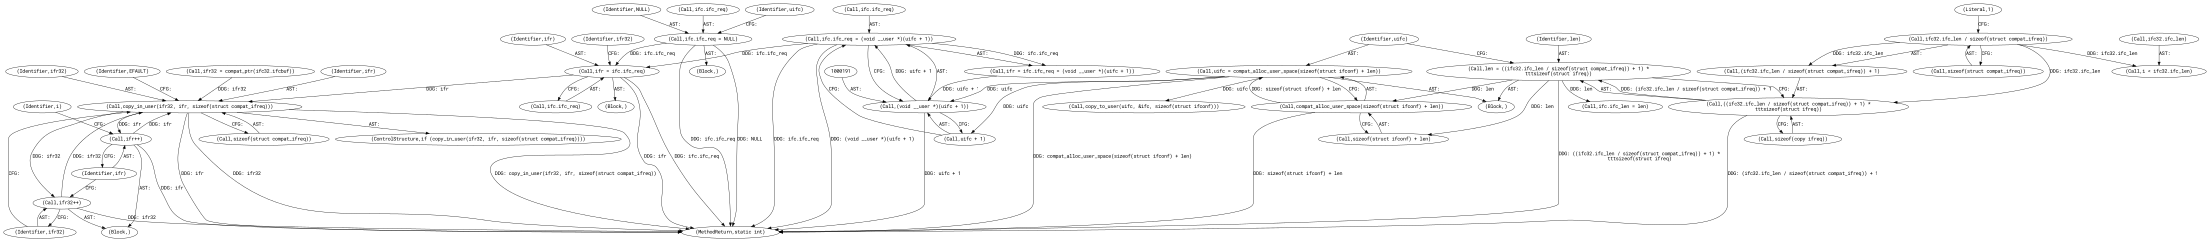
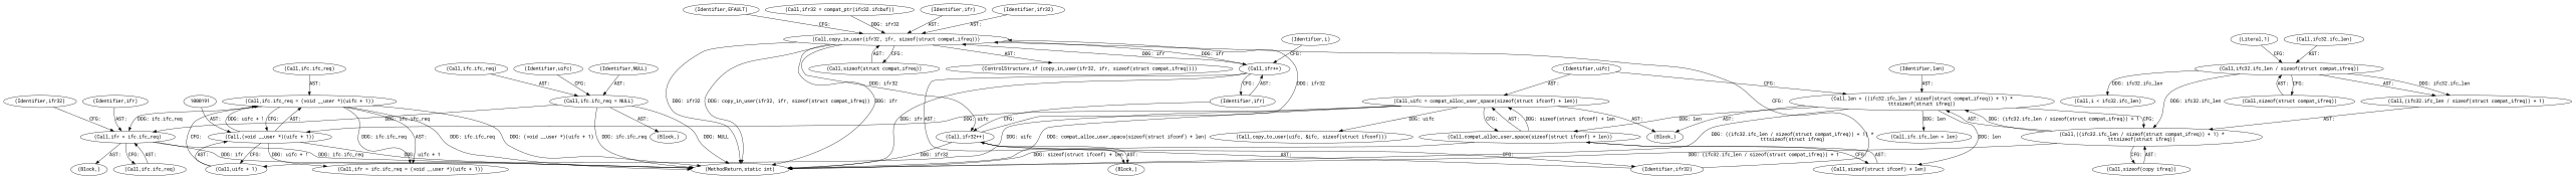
  digraph {
    fontname="Roboto Mono"
    node [fontname="Roboto Mono"]
    edge [fontname="Roboto Mono"]
    n1 [label="(Call,ifr = ifc.ifc_req)"]
    n2 [label="(Call,copy_in_user(ifr32, ifr, sizeof(struct compat_ifreq)))"]
    n3 [label="(MethodReturn,static int)"]
    n4 [label="(Call,ifc.ifc_req)"]
    n5 [label="(Block,)"]
    n6 [label="(Call,ifr32++)"]
    n7 [label="(Call,ifr++)"]
    n8 [label="(Call,sizeof(struct compat_ifreq))"]
    n9 [label="(ControlStructure,if (copy_in_user(ifr32, ifr, sizeof(struct compat_ifreq))))"]
    n10 [label="(Call,ifc.ifc_req = (void __user *)(uifc + 1))"]
    n11 [label="(Call,(void __user *)(uifc + 1))"]
    n12 [label="(Call,ifr = ifc.ifc_req = (void __user *)(uifc + 1))"]
    n13 [label="(Call,uifc + 1)"]
    n14 [label="(Call,uifc = compat_alloc_user_space(sizeof(struct ifconf) + len))"]
    n15 [label="(Call,compat_alloc_user_space(sizeof(struct ifconf) + len))"]
    n16 [label="(Block,)"]
    n17 [label="(Call,copy_to_user(uifc, &ifc, sizeof(struct ifconf)))"]
    n18 [label="(Call,sizeof(struct ifconf) + len)"]
    n19 [label="(Call,len = ((ifc32.ifc_len / sizeof(struct compat_ifreq)) + 1) *\n\t\t\tsizeof(struct ifreq))"]
    n20 [label="(Call,((ifc32.ifc_len / sizeof(struct compat_ifreq)) + 1) *\n\t\t\tsizeof(struct ifreq))"]
    n21 [label="(Call,ifc.ifc_len = len)"]
    n22 [label="(Call,sizeof(copy ifreq))"]
    n23 [label="(Call,ifc32.ifc_len / sizeof(struct compat_ifreq))"]
    n24 [label="(Call,sizeof(struct compat_ifreq))"]
    n25 [label="(Call,i < ifc32.ifc_len)"]
    n26 [label="(Call,(ifc32.ifc_len / sizeof(struct compat_ifreq)) + 1)"]
    n27 [label="(Call,ifc.ifc_req = NULL)"]
    n28 [label="(Block,)"]
    n29 [label="(Identifier,NULL)"]
    n30 [label="(Block,)"]
    n31 [label="(Identifier,ifr32)"]
    n32 [label="(Identifier,ifr)"]
    n33 [label="(Call,ifc.ifc_req)"]
    n34 [label="(Literal,1)"]
    n35 [label="(Identifier,ifr32)"]
    n36 [label="(Identifier,uifc)"]
    n37 [label="(Call,ifc32.ifc_len)"]
    n38 [label="(Identifier,EFAULT)"]
    n39 [label="(Identifier,len)"]
    n40 [label="(Call,ifr32 = compat_ptr(ifc32.ifcbuf))"]
    n41 [label="(Identifier,i)"]
    n42 [label="(Identifier,ifr)"]
    n43 [label="(Identifier,ifr32)"]
    n44 [label="(Identifier,ifr)"]
    n45 [label="(Call,ifc.ifc_req)"]
    n46 [label="(Identifier,uifc)"]
    1000191
-   n1 -> n2 [label="DDG: ifr"]
    n1 -> n3 [label="DDG: ifr"]
    n1 -> n3 [label="DDG: ifc.ifc_req"]
    n1 -> n4 [label="CFG: "]
    n1 -> n5 [label="AST: "]
    n2 -> n3 [label="DDG: ifr"]
    n2 -> n3 [label="DDG: ifr32"]
    n2 -> n3 [label="DDG: copy_in_user(ifr32, ifr, sizeof(struct compat_ifreq))"]
    n2 -> n6 [label="DDG: ifr32"]
    n2 -> n7 [label="DDG: ifr"]
    n2 -> n8 [label="CFG: "]
    n2 -> n9 [label="AST: "]
    n4 -> n1 [label="AST: "]
    n6 -> n2 [label="DDG: ifr32"]
    n6 -> n3 [label="DDG: ifr32"]
    n6 -> n30 [label="AST: "]
    n6 -> n31 [label="CFG: "]
    n7 -> n2 [label="DDG: ifr"]
    n7 -> n3 [label="DDG: ifr"]
    n7 -> n30 [label="AST: "]
    n7 -> n32 [label="CFG: "]
    n8 -> n2 [label="AST: "]
    n10 -> n1 [label="DDG: ifc.ifc_req"]
    n10 -> n3 [label="DDG: ifc.ifc_req"]
    n10 -> n3 [label="DDG: (void __user *)(uifc + 1)"]
    n10 -> n11 [label="CFG: "]
    n10 -> n12 [label="AST: "]
    n10 -> n12 [label="DDG: ifc.ifc_req"]
    n11 -> n3 [label="DDG: uifc + 1"]
    n11 -> n10 [label="AST: "]
    n11 -> n10 [label="DDG: uifc + 1"]
-   n12 -> n11 [label="DDG: uifc + 1"]
+   n11 -> n12 [label="DDG: uifc + 1"]
    n11 -> n13 [label="CFG: "]
    n13 -> n10 [label="CFG: "]
    n13 -> n11 [label="AST: "]
    n14 -> n3 [label="DDG: compat_alloc_user_space(sizeof(struct ifconf) + len)"]
    n14 -> n11 [label="DDG: uifc"]
    n14 -> n13 [label="DDG: uifc"]
    n14 -> n15 [label="CFG: "]
    n14 -> n16 [label="AST: "]
    n14 -> n17 [label="DDG: uifc"]
    n15 -> n3 [label="DDG: sizeof(struct ifconf) + len"]
    n15 -> n14 [label="AST: "]
    n15 -> n14 [label="DDG: sizeof(struct ifconf) + len"]
    n15 -> n18 [label="CFG: "]
    n18 -> n15 [label="AST: "]
    n19 -> n3 [label="DDG: ((ifc32.ifc_len / sizeof(struct compat_ifreq)) + 1) *\n\t\t\tsizeof(struct ifreq)"]
    n19 -> n15 [label="DDG: len"]
    n19 -> n16 [label="AST: "]
    n19 -> n18 [label="DDG: len"]
    n19 -> n20 [label="CFG: "]
    n19 -> n21 [label="DDG: len"]
    n20 -> n3 [label="DDG: (ifc32.ifc_len / sizeof(struct compat_ifreq)) + 1"]
    n20 -> n19 [label="AST: "]
    n20 -> n19 [label="DDG: (ifc32.ifc_len / sizeof(struct compat_ifreq)) + 1"]
    n20 -> n22 [label="CFG: "]
    n22 -> n20 [label="AST: "]
    n23 -> n20 [label="DDG: ifc32.ifc_len"]
    n23 -> n24 [label="CFG: "]
    n23 -> n25 [label="DDG: ifc32.ifc_len"]
    n23 -> n26 [label="AST: "]
    n23 -> n26 [label="DDG: ifc32.ifc_len"]
    n24 -> n23 [label="AST: "]
    n26 -> n20 [label="AST: "]
    n27 -> n1 [label="DDG: ifc.ifc_req"]
    n27 -> n3 [label="DDG: NULL"]
    n27 -> n3 [label="DDG: ifc.ifc_req"]
    n27 -> n28 [label="AST: "]
    n29 -> n27 [label="AST: "]
    n31 -> n2 [label="CFG: "]
    n31 -> n6 [label="AST: "]
    n32 -> n6 [label="CFG: "]
    n32 -> n7 [label="AST: "]
    n33 -> n27 [label="AST: "]
    n34 -> n23 [label="CFG: "]
    n35 -> n1 [label="CFG: "]
    n36 -> n14 [label="AST: "]
    n36 -> n19 [label="CFG: "]
-   n37 -> n25 [label="AST: "]
+   n37 -> n23 [label="AST: "]
    n38 -> n2 [label="CFG: "]
    n39 -> n19 [label="AST: "]
    n40 -> n2 [label="DDG: ifr32"]
    n41 -> n7 [label="CFG: "]
    n42 -> n2 [label="AST: "]
    n43 -> n2 [label="AST: "]
    n44 -> n1 [label="AST: "]
    n45 -> n10 [label="AST: "]
    n46 -> n27 [label="CFG: "]
    1000191 -> n11 [label="AST: "]
  }
